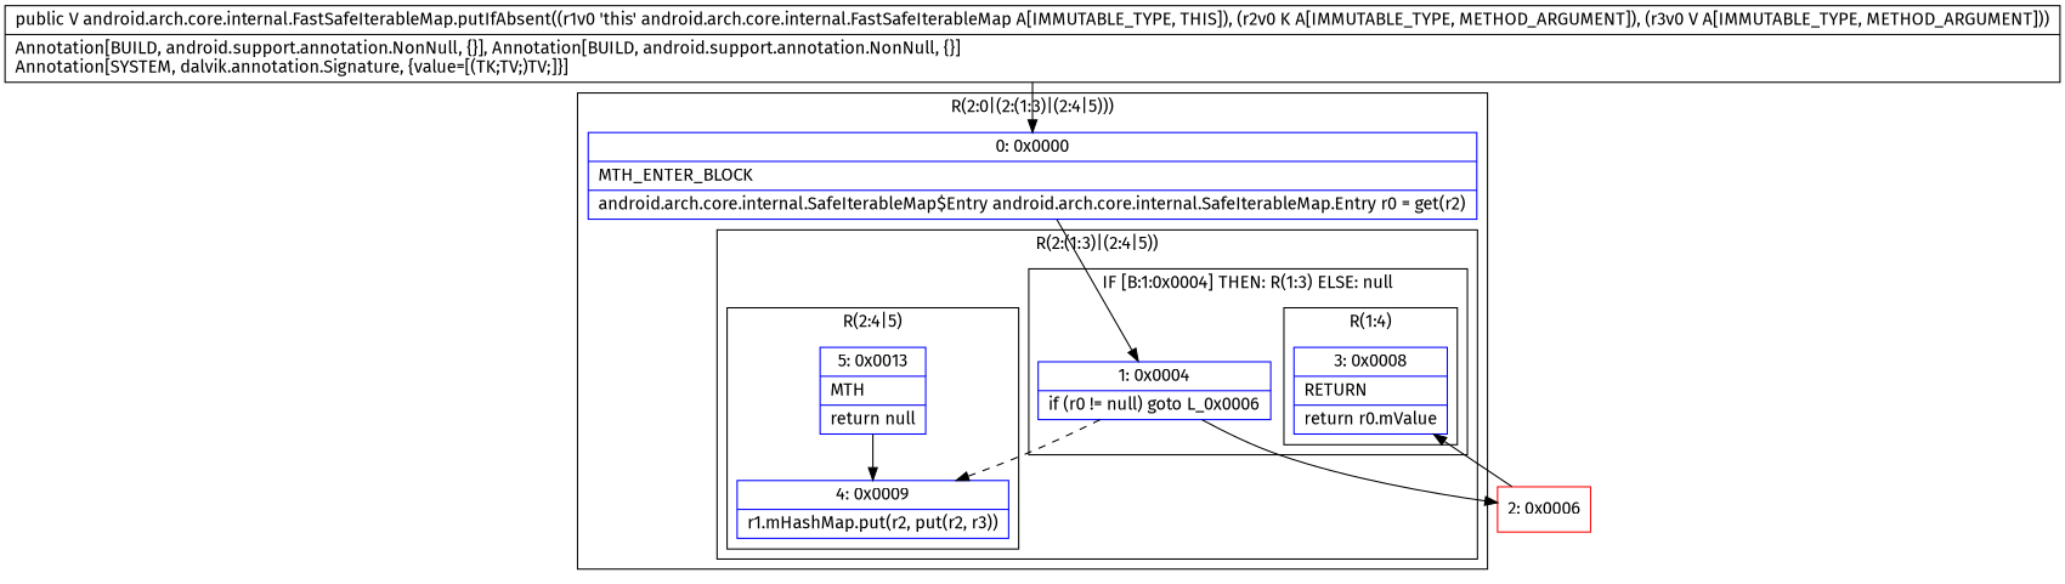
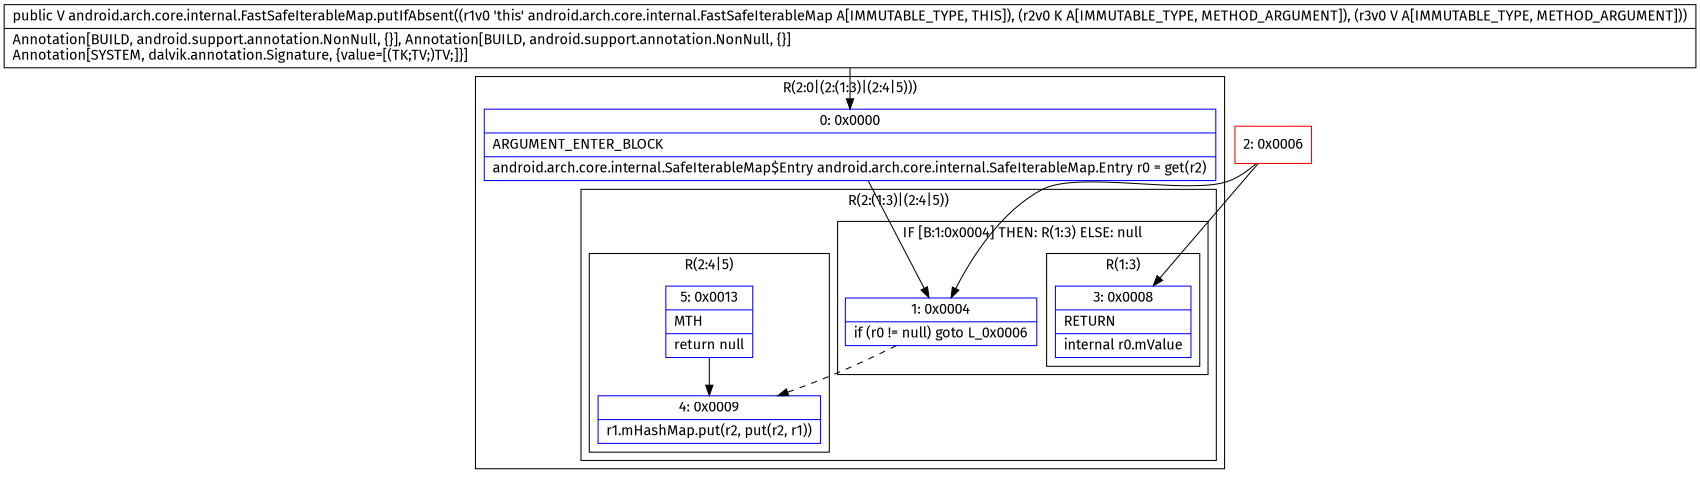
  digraph {
    fontname="Fira Sans"
    node [color=blue fontname="Fira Sans" shape=record]
    edge [fontname="Fira Sans"]
-   n1 [label="{3\:\ 0x0008|RETURN\l|return r0.mValue\l}"]
+   n1 [label="{3\:\ 0x0008|RETURN\l|internal r0.mValue\l}"]
    n2 [label="{1\:\ 0x0004|if (r0 != null) goto L_0x0006\l}"]
-   n3 [label="{4\:\ 0x0009|r1.mHashMap.put(r2, put(r2, r3))\l}"]
+   n3 [label="{4\:\ 0x0009|r1.mHashMap.put(r2, put(r2, r1))\l}"]
    n4 [label="{5\:\ 0x0013|MTH\l|return null\l}"]
-   n5 [label="{0\:\ 0x0000|MTH_ENTER_BLOCK\l|android.arch.core.internal.SafeIterableMap$Entry android.arch.core.internal.SafeIterableMap.Entry r0 = get(r2)\l}"]
+   n5 [label="{0\:\ 0x0000|ARGUMENT_ENTER_BLOCK\l|android.arch.core.internal.SafeIterableMap$Entry android.arch.core.internal.SafeIterableMap.Entry r0 = get(r2)\l}"]
    n6 [color=red label="{2\:\ 0x0006}"]
    n7 [label="{public V android.arch.core.internal.FastSafeIterableMap.putIfAbsent((r1v0 'this' android.arch.core.internal.FastSafeIterableMap A[IMMUTABLE_TYPE, THIS]), (r2v0 K A[IMMUTABLE_TYPE, METHOD_ARGUMENT]), (r3v0 V A[IMMUTABLE_TYPE, METHOD_ARGUMENT]))  | Annotation[BUILD, android.support.annotation.NonNull, \{\}], Annotation[BUILD, android.support.annotation.NonNull, \{\}]\lAnnotation[SYSTEM, dalvik.annotation.Signature, \{value=[(TK;TV;)TV;]\}]\l}" color=""]
    subgraph cluster_1 {
      label="R(2:0|(2:(1:3)|(2:4|5)))"
      n5
      subgraph cluster_2 {
        label="R(2:(1:3)|(2:4|5))"
        subgraph cluster_3 {
          label="IF [B:1:0x0004] THEN: R(1:3) ELSE: null"
          n2
          subgraph cluster_4 {
-           label="R(1:4)"
+           label="R(1:3)"
            n1
          }
        }
        subgraph cluster_5 {
          label="R(2:4|5)"
          n3
          n4
        }
      }
    }
    n2 -> n3 [style=dashed]
-   n2 -> n6
+   n6 -> n2
    n4 -> n3
    n5 -> n2
    n6 -> n1
    n7 -> n5
  }
